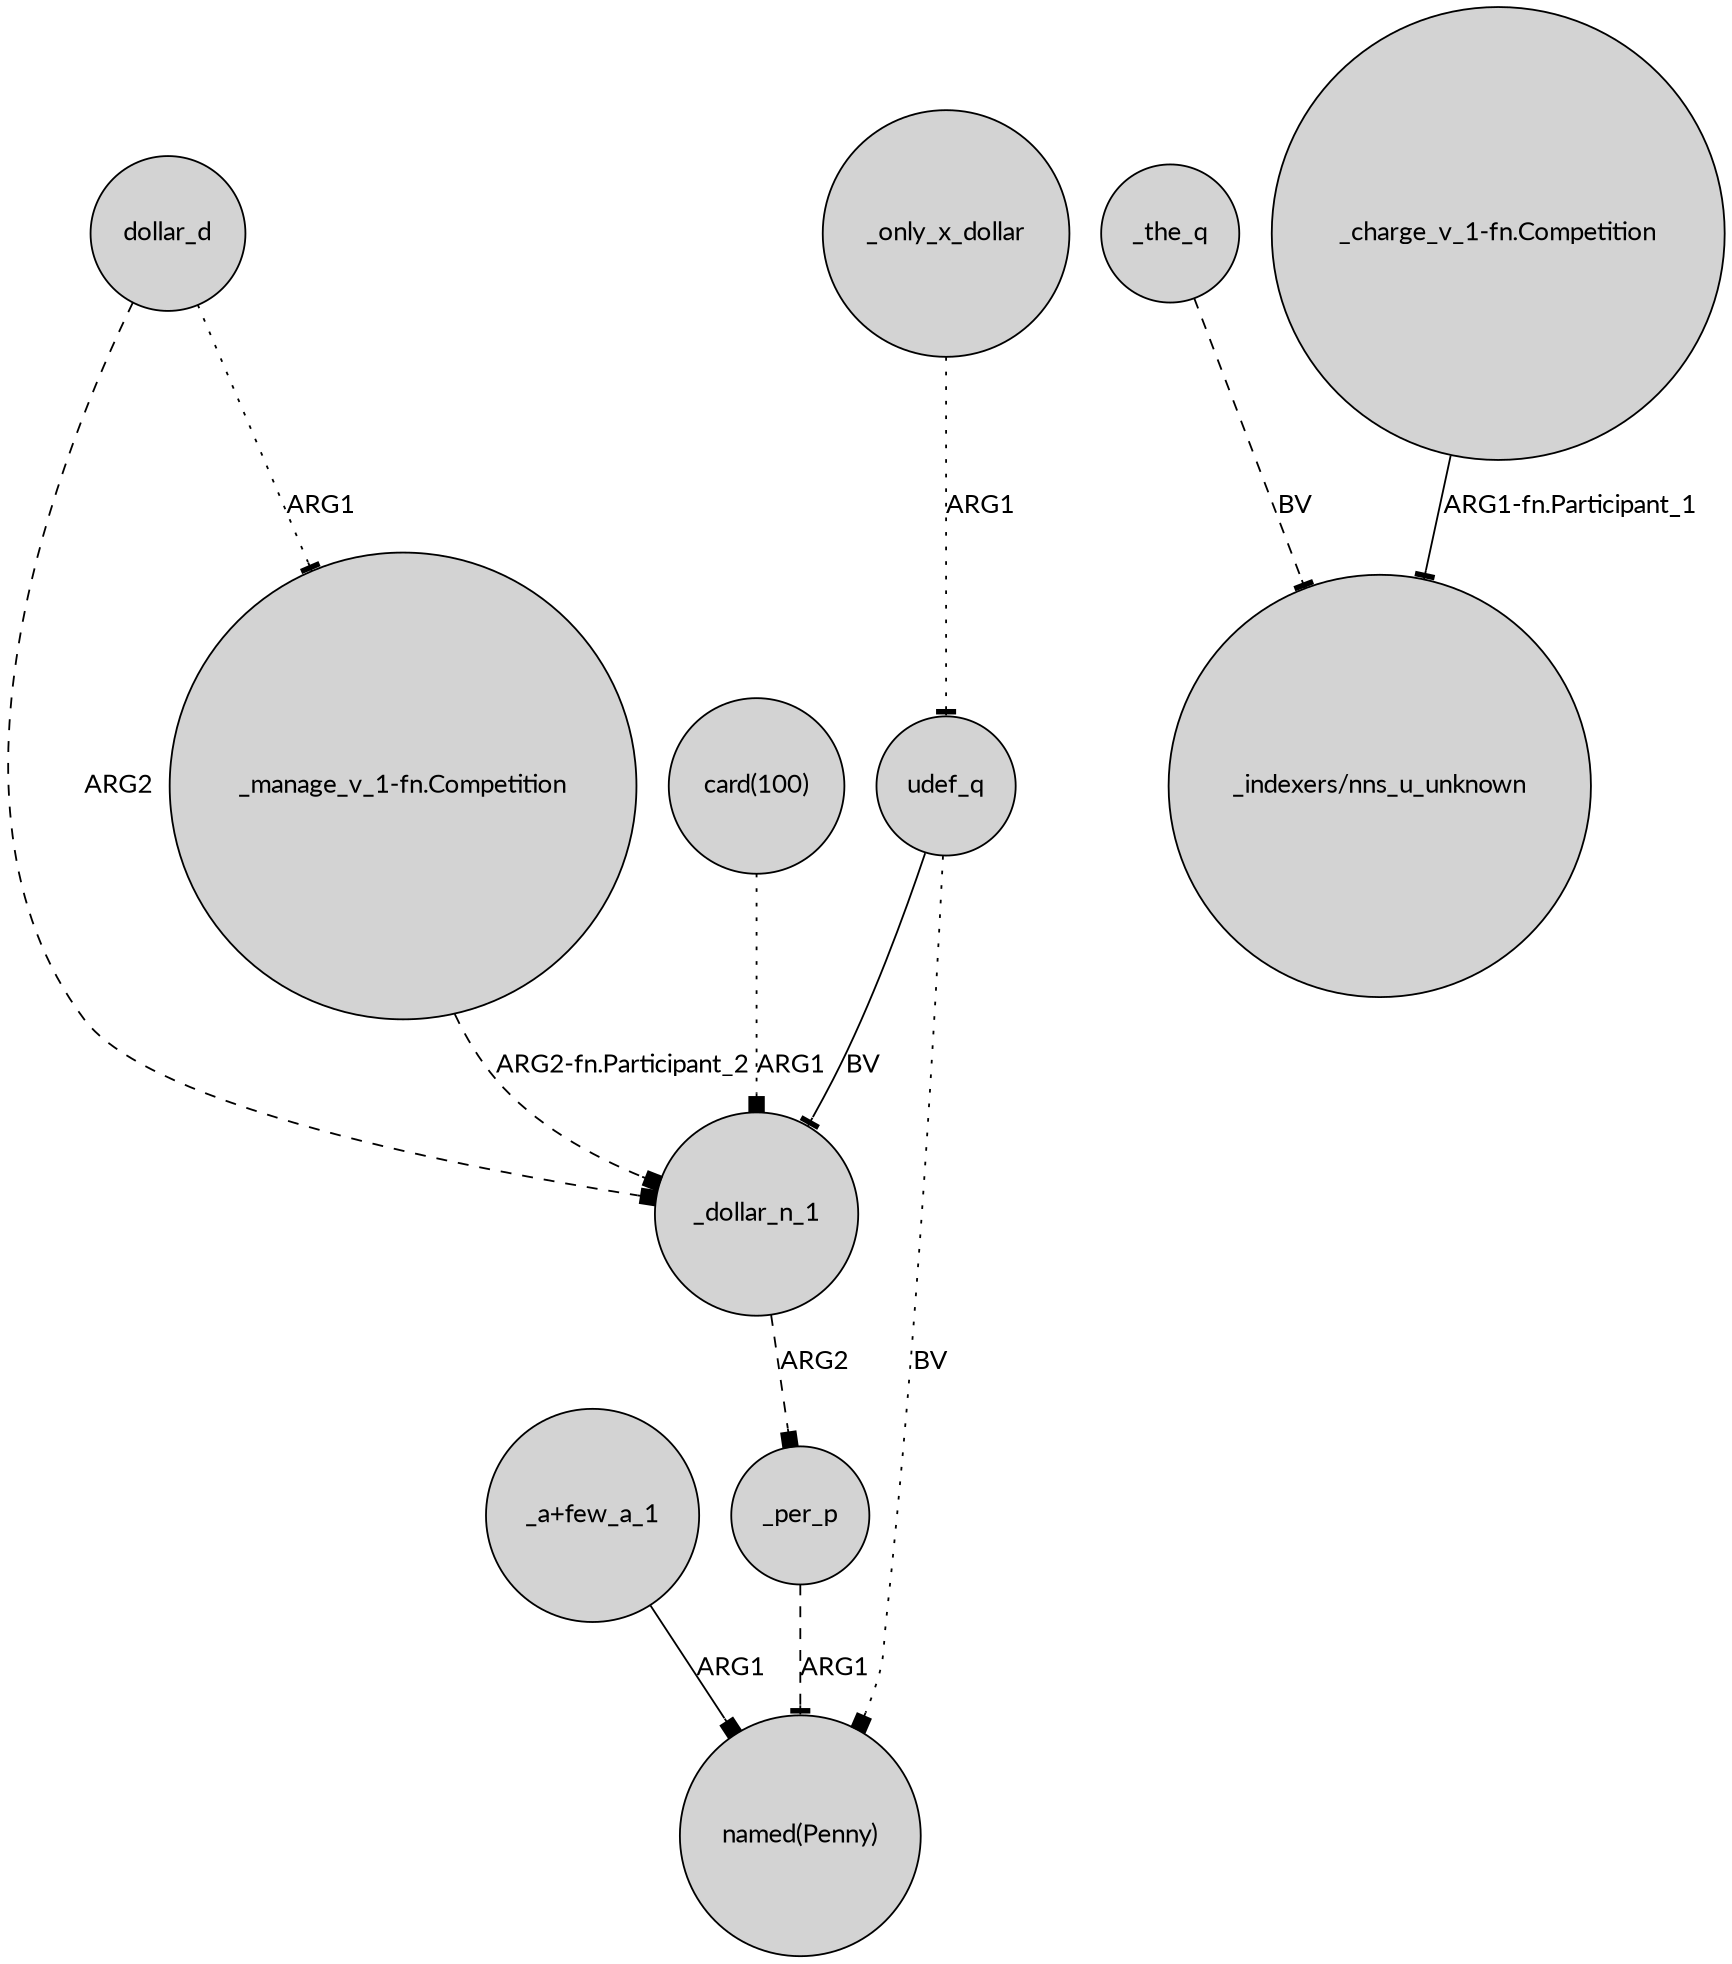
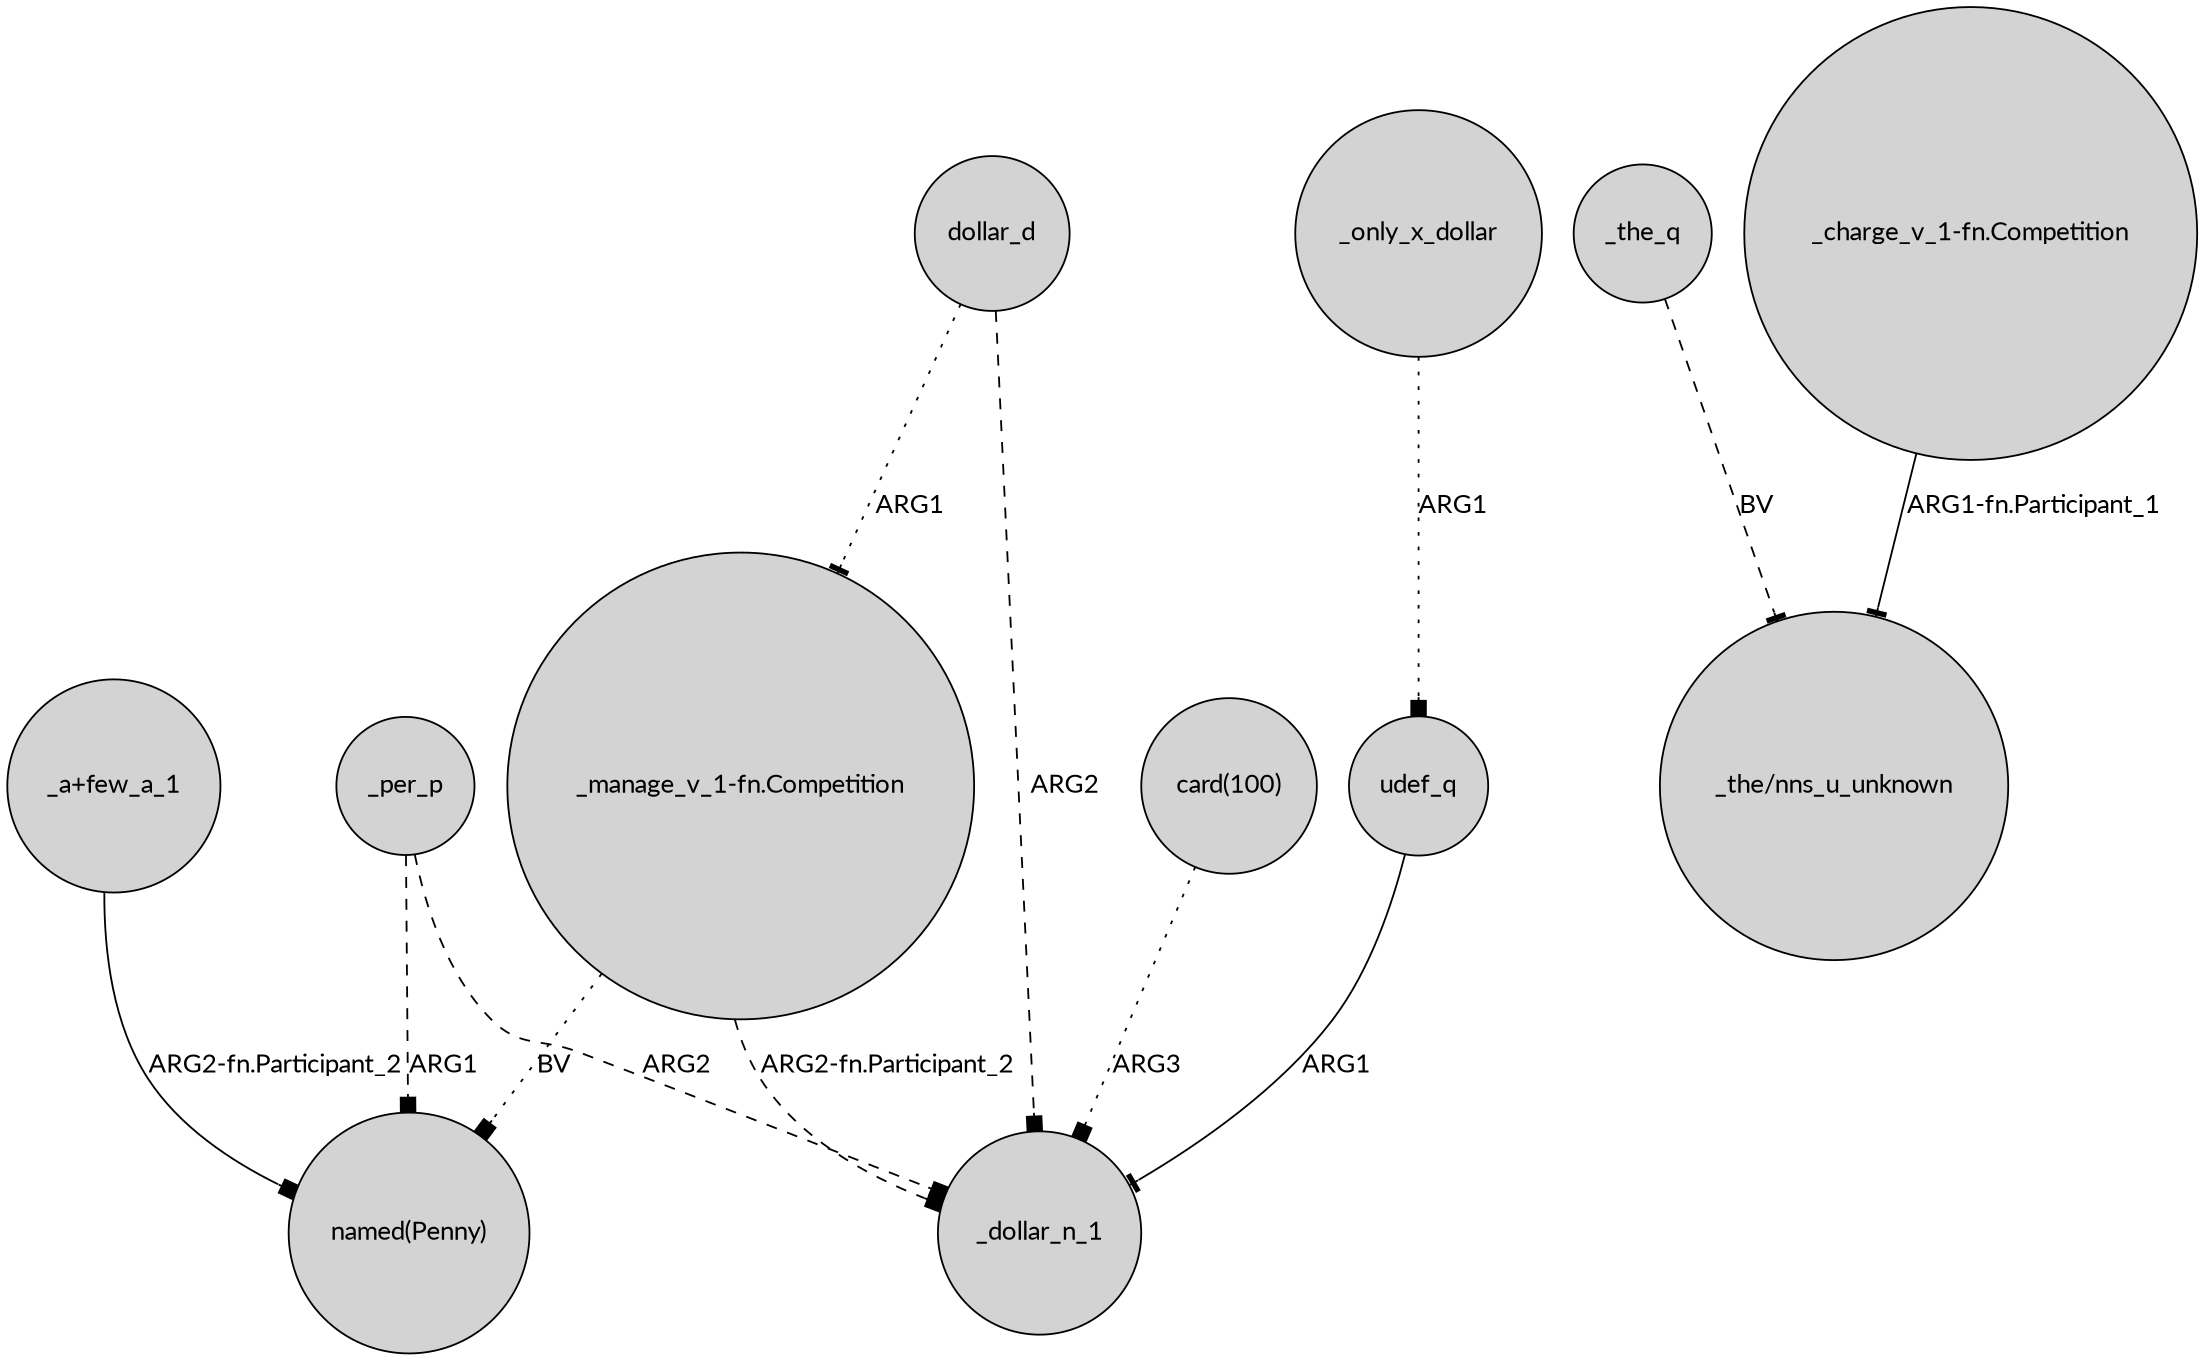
  digraph {
    fontname=Lato
    node [fontname=Lato shape=circle style=filled]
    edge [arrowhead=box fontname=Lato style=dashed]
    "_a+few_a_1"
    "named(Penny)"
    _per_p
    _dollar_n_1
    n5 [label=dollar_d]
    "_manage_v_1-fn.Competition"
    "card(100)"
    _the_q
-   "_indexers/nns_u_unknown"
+   "_indexers/nns_u_unknown" [label="_the/nns_u_unknown"]
    n10 [label=_only_x_dollar]
    udef_q
    "_charge_v_1-fn.Competition"
-   "_a+few_a_1" -> "named(Penny)" [label=ARG1 style=solid]
-   _per_p -> "named(Penny)" [arrowhead=tee label=ARG1]
-   _dollar_n_1 -> _per_p [label=ARG2]
+   "_a+few_a_1" -> "named(Penny)" [label="ARG2-fn.Participant_2" style=solid]
+   _per_p -> "named(Penny)" [label=ARG1]
+   _per_p -> _dollar_n_1 [label=ARG2]
    n5 -> _dollar_n_1 [label=ARG2]
    n5 -> "_manage_v_1-fn.Competition" [arrowhead=tee label=ARG1 style=dotted]
    "_manage_v_1-fn.Competition" -> _dollar_n_1 [label="ARG2-fn.Participant_2"]
-   "card(100)" -> _dollar_n_1 [label=ARG1 style=dotted]
+   "card(100)" -> _dollar_n_1 [label=ARG3 style=dotted]
    _the_q -> "_indexers/nns_u_unknown" [arrowhead=tee label=BV]
-   n10 -> udef_q [arrowhead=tee label=ARG1 style=dotted]
-   udef_q -> "named(Penny)" [label=BV style=dotted]
-   udef_q -> _dollar_n_1 [arrowhead=tee label=BV style=solid]
+   n10 -> udef_q [label=ARG1 style=dotted]
+   "_manage_v_1-fn.Competition" -> "named(Penny)" [label=BV style=dotted]
+   udef_q -> _dollar_n_1 [arrowhead=tee label=ARG1 style=solid]
    "_charge_v_1-fn.Competition" -> "_indexers/nns_u_unknown" [arrowhead=tee label="ARG1-fn.Participant_1" style=solid]
  }
